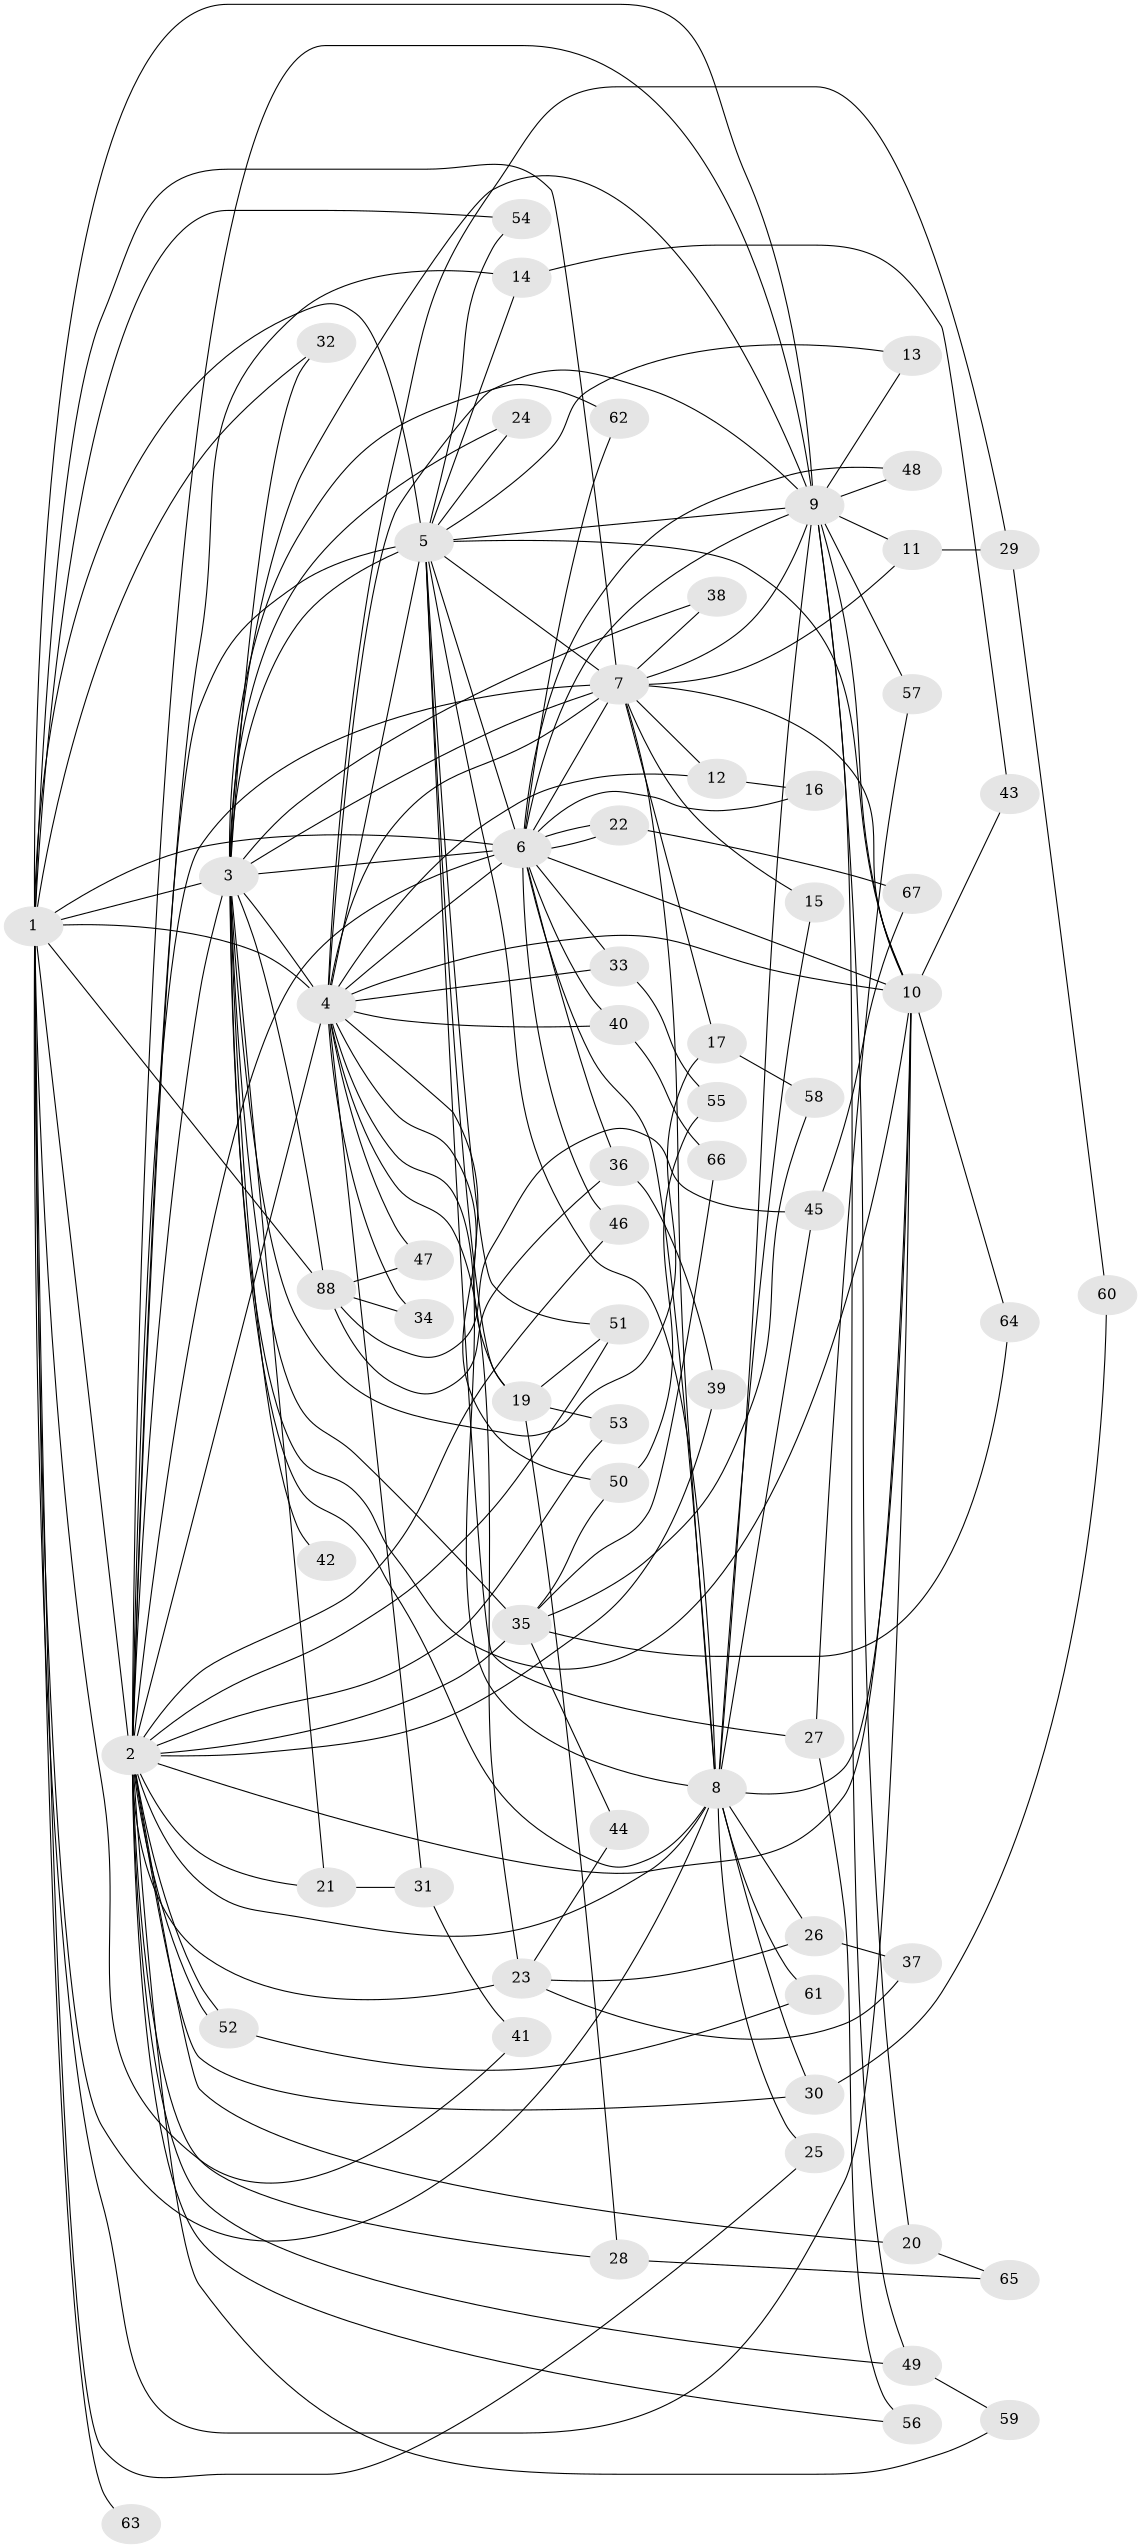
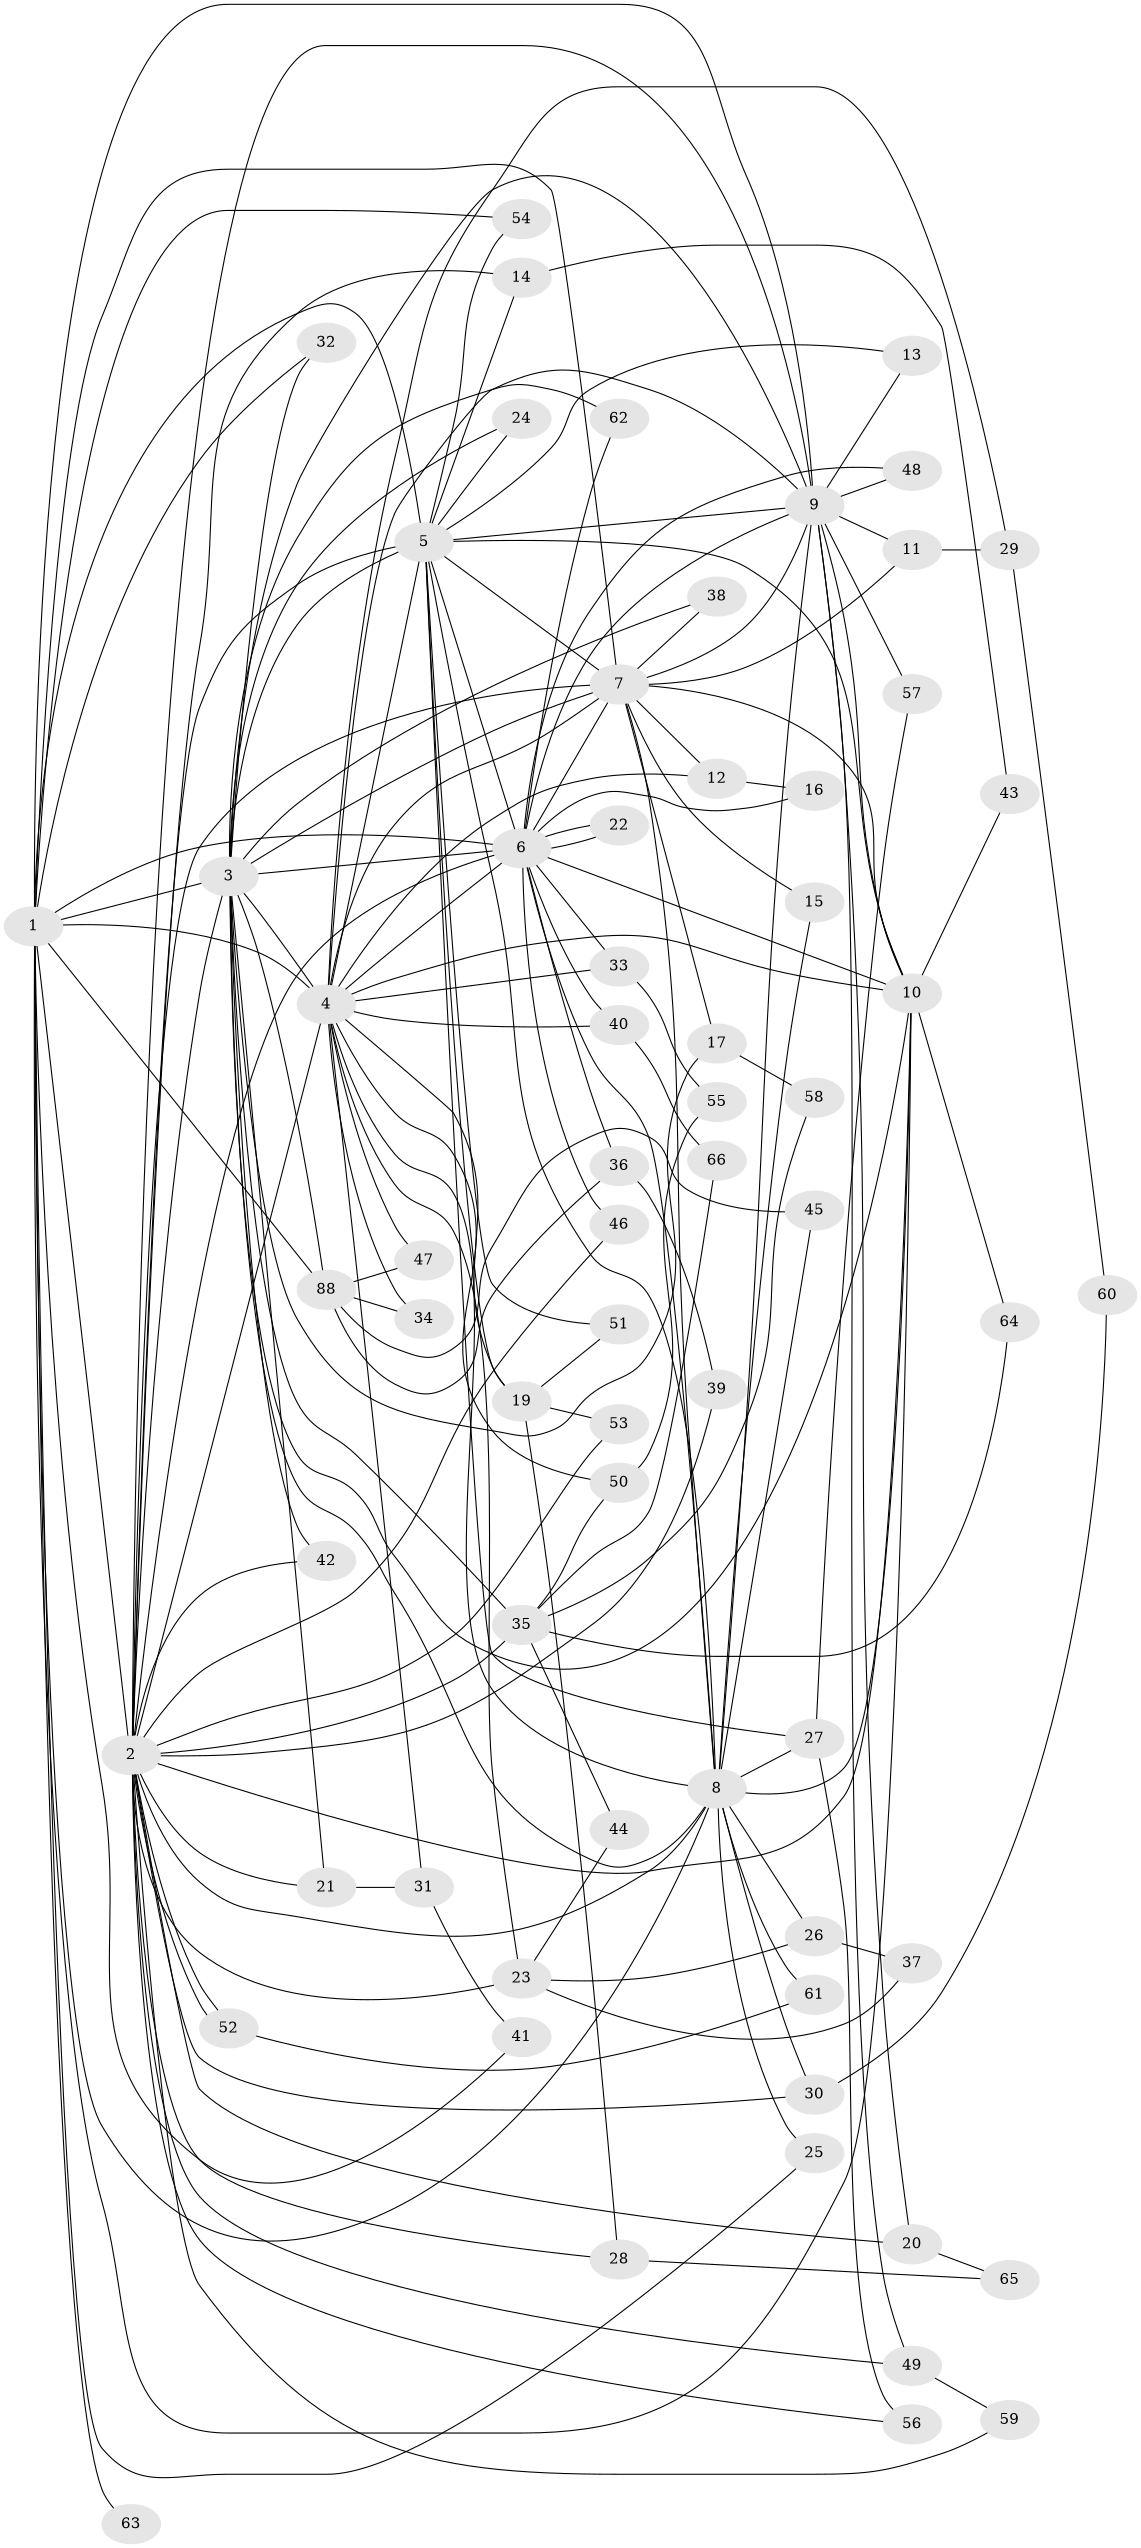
  graph {
    rankdir=LR
    node [color=gray90 style=filled]
    1
    2
    3
    4
    5
    6
    7
    8
    9
    10
    n11 [label=88]
    25
    32
    41
    54
    63
    14
    20
    21
    23
    28
    30
    35
    39
    42
    46
    49
    52
    53
    56
    59
    17
    24
    38
    62
    12
    19
    29
    31
    33
    34
    40
    47
    50
    13
    27
    51
    16
    22
    36
    48
    11
    15
    26
    45
    61
    57
    43
    64
    65
    37
    44
    60
    58
    66
    55
-   67
    1 -- 2
    1 -- 3
    1 -- 4
    1 -- 5
    1 -- 6
    1 -- 7
    1 -- 8
    1 -- 9
    1 -- 10
    1 -- n11
    1 -- 25
    1 -- 32
    1 -- 41
    1 -- 54
    1 -- 63
    2 -- 3
    2 -- 4
    2 -- 5
    2 -- 6
    2 -- 7
    2 -- 8
    2 -- 9
    2 -- 10
    2 -- 14
    2 -- 20
    2 -- 21
    2 -- 23
    2 -- 28
    2 -- 30
    2 -- 35
    2 -- 39
-   2 -- 51
+   2 -- 42
    2 -- 46
    2 -- 49
    2 -- 52
    2 -- 52
    2 -- 53
    2 -- 56
    2 -- 59
    3 -- 4
    3 -- 5
    3 -- 6
    3 -- 7
    3 -- 8
    3 -- 9
    3 -- 10
    3 -- n11
    3 -- 32
    3 -- 21
    3 -- 35
    3 -- 42
    3 -- 17
    3 -- 24
    3 -- 38
    3 -- 62
    4 -- 5
    4 -- 6
    4 -- 7
    4 -- 8
    4 -- 9
    4 -- 10
    4 -- 23
    4 -- 12
    4 -- 19
    4 -- 29
    4 -- 31
    4 -- 33
    4 -- 34
    4 -- 40
    4 -- 47
    4 -- 50
    5 -- 6
    5 -- 7
    5 -- 8
    5 -- 9
    5 -- 10
    5 -- 54
    5 -- 14
    5 -- 24
    5 -- 19
    5 -- 13
    5 -- 27
    5 -- 51
    6 -- 7
    6 -- 8
    6 -- 9
    6 -- 10
    6 -- 46
    6 -- 62
    6 -- 33
    6 -- 40
    6 -- 16
    6 -- 22
    6 -- 22
    6 -- 36
    6 -- 48
    7 -- 8
    7 -- 9
    7 -- 10
    7 -- 17
    7 -- 38
    7 -- 12
    7 -- 11
    7 -- 15
    8 -- 9
    8 -- 10
    8 -- 25
    8 -- 30
+   8 -- 27
    8 -- 15
    8 -- 26
    8 -- 45
    8 -- 61
    9 -- 10
    9 -- 20
    9 -- 49
    9 -- 13
    9 -- 48
    9 -- 11
    9 -- 57
    10 -- 43
    10 -- 64
    n11 -- 34
    n11 -- 47
    n11 -- 36
    n11 -- 45
    14 -- 43
    20 -- 65
    21 -- 31
    23 -- 26
    23 -- 37
    23 -- 44
    28 -- 65
    30 -- 60
    35 -- 50
    35 -- 64
    35 -- 44
    35 -- 58
    35 -- 66
    49 -- 59
    52 -- 61
    17 -- 58
    12 -- 16
    19 -- 28
    19 -- 53
    19 -- 51
    29 -- 60
    31 -- 41
    33 -- 55
    40 -- 66
    50 -- 55
    27 -- 56
    27 -- 57
-   22 -- 67
    36 -- 39
    11 -- 29
    26 -- 37
-   45 -- 67
  }
